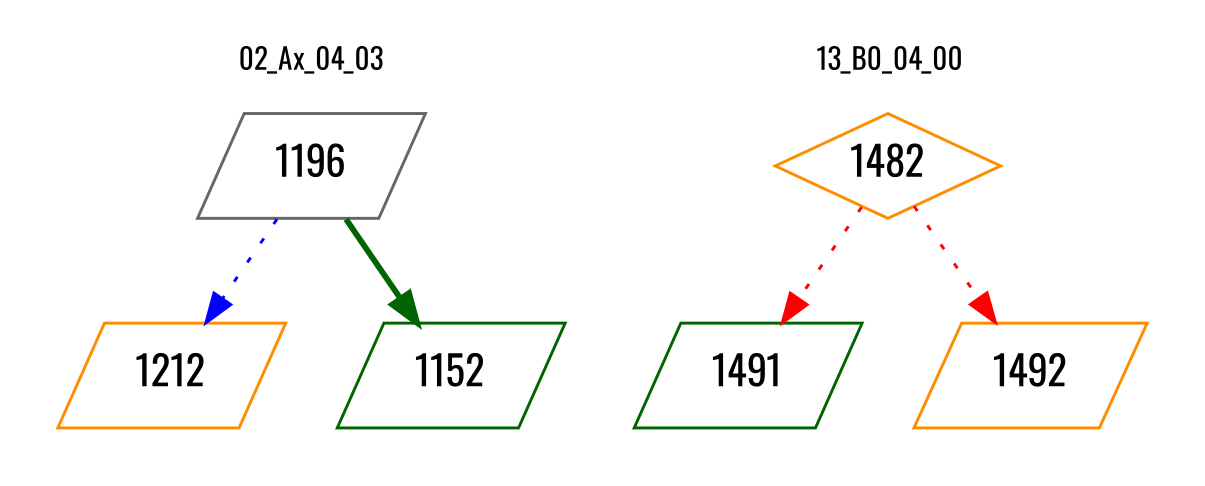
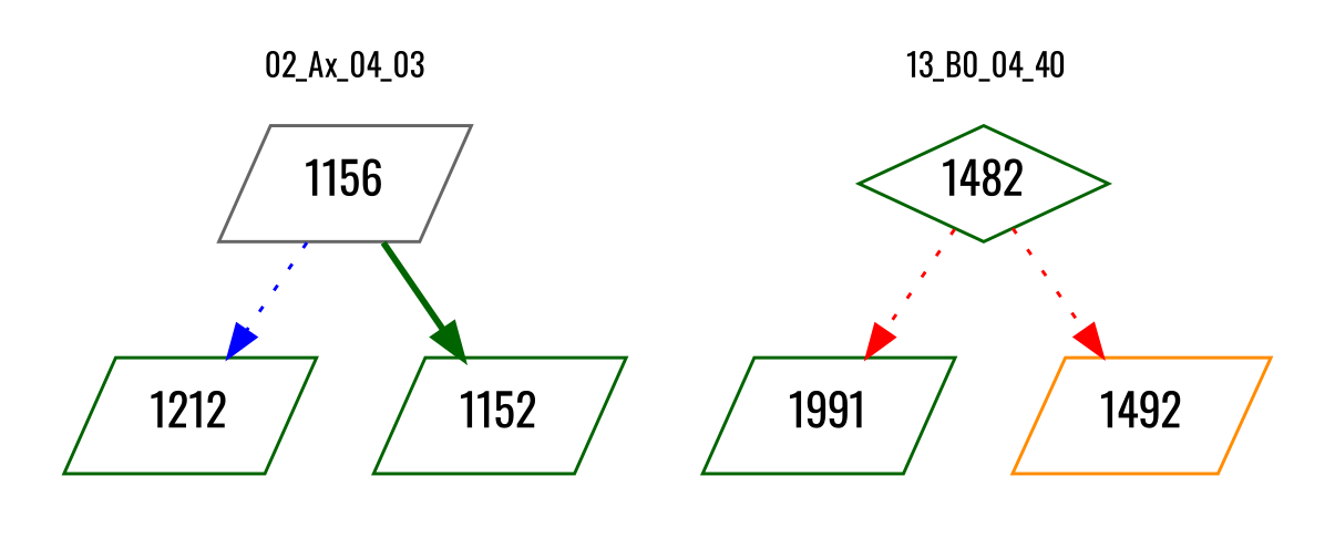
  digraph {
    fontname=Oswald
    node [color=darkgreen fontname=Oswald shape=parallelogram]
    edge [color=red fontname=Oswald style=dotted]
-   n1 [color=gray40 label=1196]
-   n2 [color=darkorange label=1212]
+   n1 [color=gray40 label=1156]
+   n2 [label=1212]
    n3 [label=1152]
-   n4 [color=darkorange label=1482 shape=diamond]
-   n5 [label=1491]
+   n4 [label=1482 shape=diamond]
+   n5 [label=1991]
    n6 [color=darkorange label=1492]
    subgraph cluster_1 {
      color=white
      fontsize=10
      label="02_Ax_04_03"
      n1
      n2
      n3
    }
    subgraph cluster_2 {
      color=white
      fontsize=10
-     label="13_B0_04_00"
+     label="13_B0_04_40"
      n4
      n5
      n6
    }
    n1 -> n2 [color=blue]
    n1 -> n3 [color=darkgreen style=bold]
    n4 -> n5
    n4 -> n6
  }
